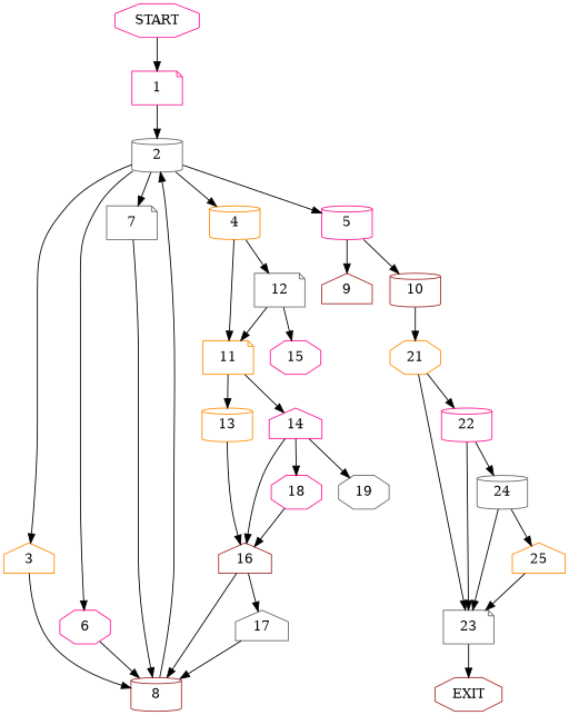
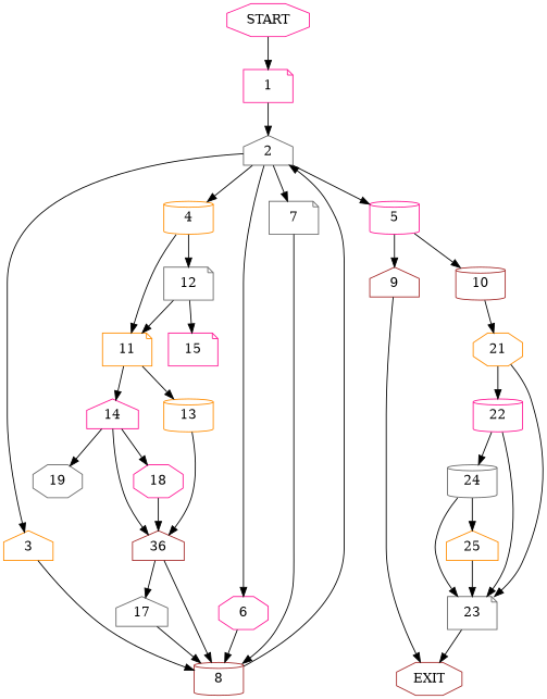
  digraph {
    node [color=deeppink shape=octagon]
    n1 [label=START]
    1 [shape=note]
-   2 [color=gray40 shape=cylinder]
+   2 [color=gray40 shape=house]
    3 [color=darkorange shape=house]
    4 [color=darkorange shape=cylinder]
    5 [shape=cylinder]
    6
    7 [color=gray40 shape=note]
    8 [color=brown shape=cylinder]
    11 [color=darkorange shape=note]
    12 [color=gray40 shape=note]
    9 [color=brown shape=house]
    10 [color=brown shape=cylinder]
    13 [color=darkorange shape=cylinder]
    14 [shape=house]
-   15
+   15 [shape=note]
    n17 [color=brown label=EXIT]
    21 [color=darkorange]
    22 [shape=cylinder]
    23 [color=gray40 shape=note]
-   16 [color=brown shape=house]
+   16 [color=brown shape=house label=36]
    18
    19 [color=gray40]
    17 [color=gray40 shape=house]
    24 [color=gray40 shape=cylinder]
    25 [color=darkorange shape=house]
    n1 -> 1
    1 -> 2
    2 -> 3
    2 -> 4
    2 -> 5
    2 -> 6
    2 -> 7
    3 -> 8
    4 -> 11
    4 -> 12
    5 -> 9
    5 -> 10
    6 -> 8
    7 -> 8
    8 -> 2
    11 -> 13
    11 -> 14
    12 -> 11
    12 -> 15
+   9 -> n17
    10 -> 21
    13 -> 16
    14 -> 16
    14 -> 18
    14 -> 19
    21 -> 22
    21 -> 23
    22 -> 23
    22 -> 24
    23 -> n17
    16 -> 8
    16 -> 17
    18 -> 16
    17 -> 8
    24 -> 23
    24 -> 25
    25 -> 23
  }
